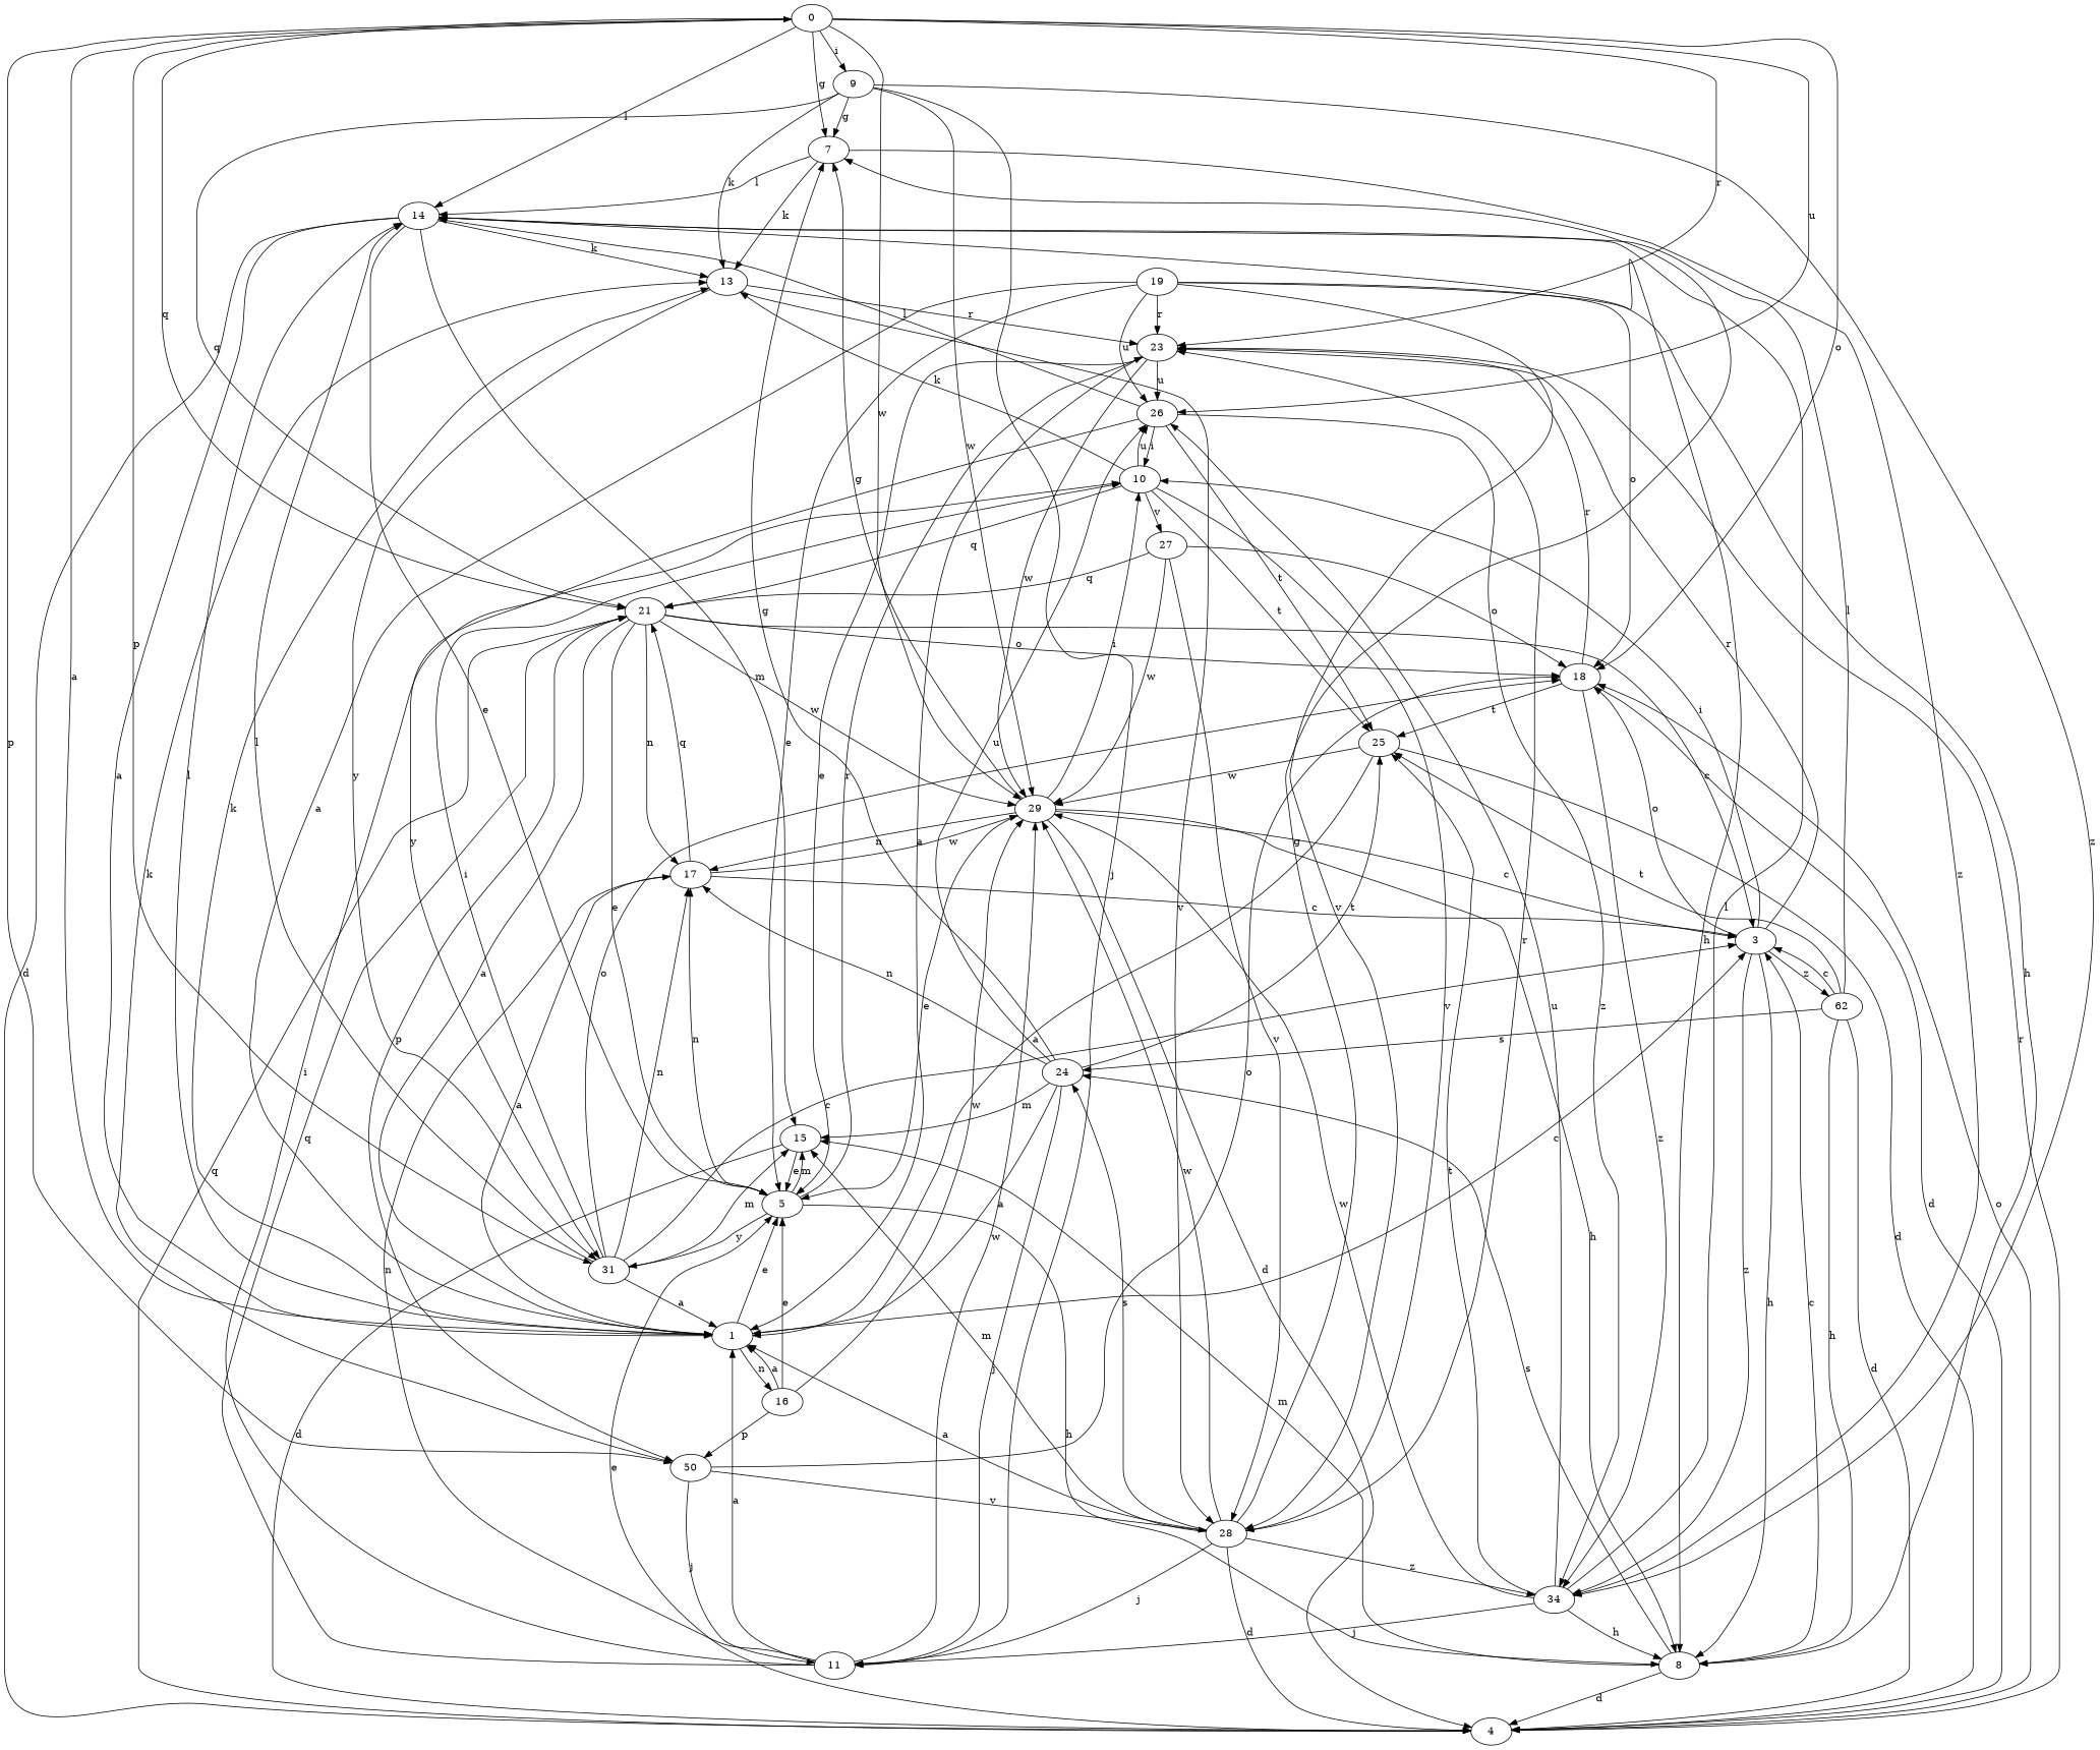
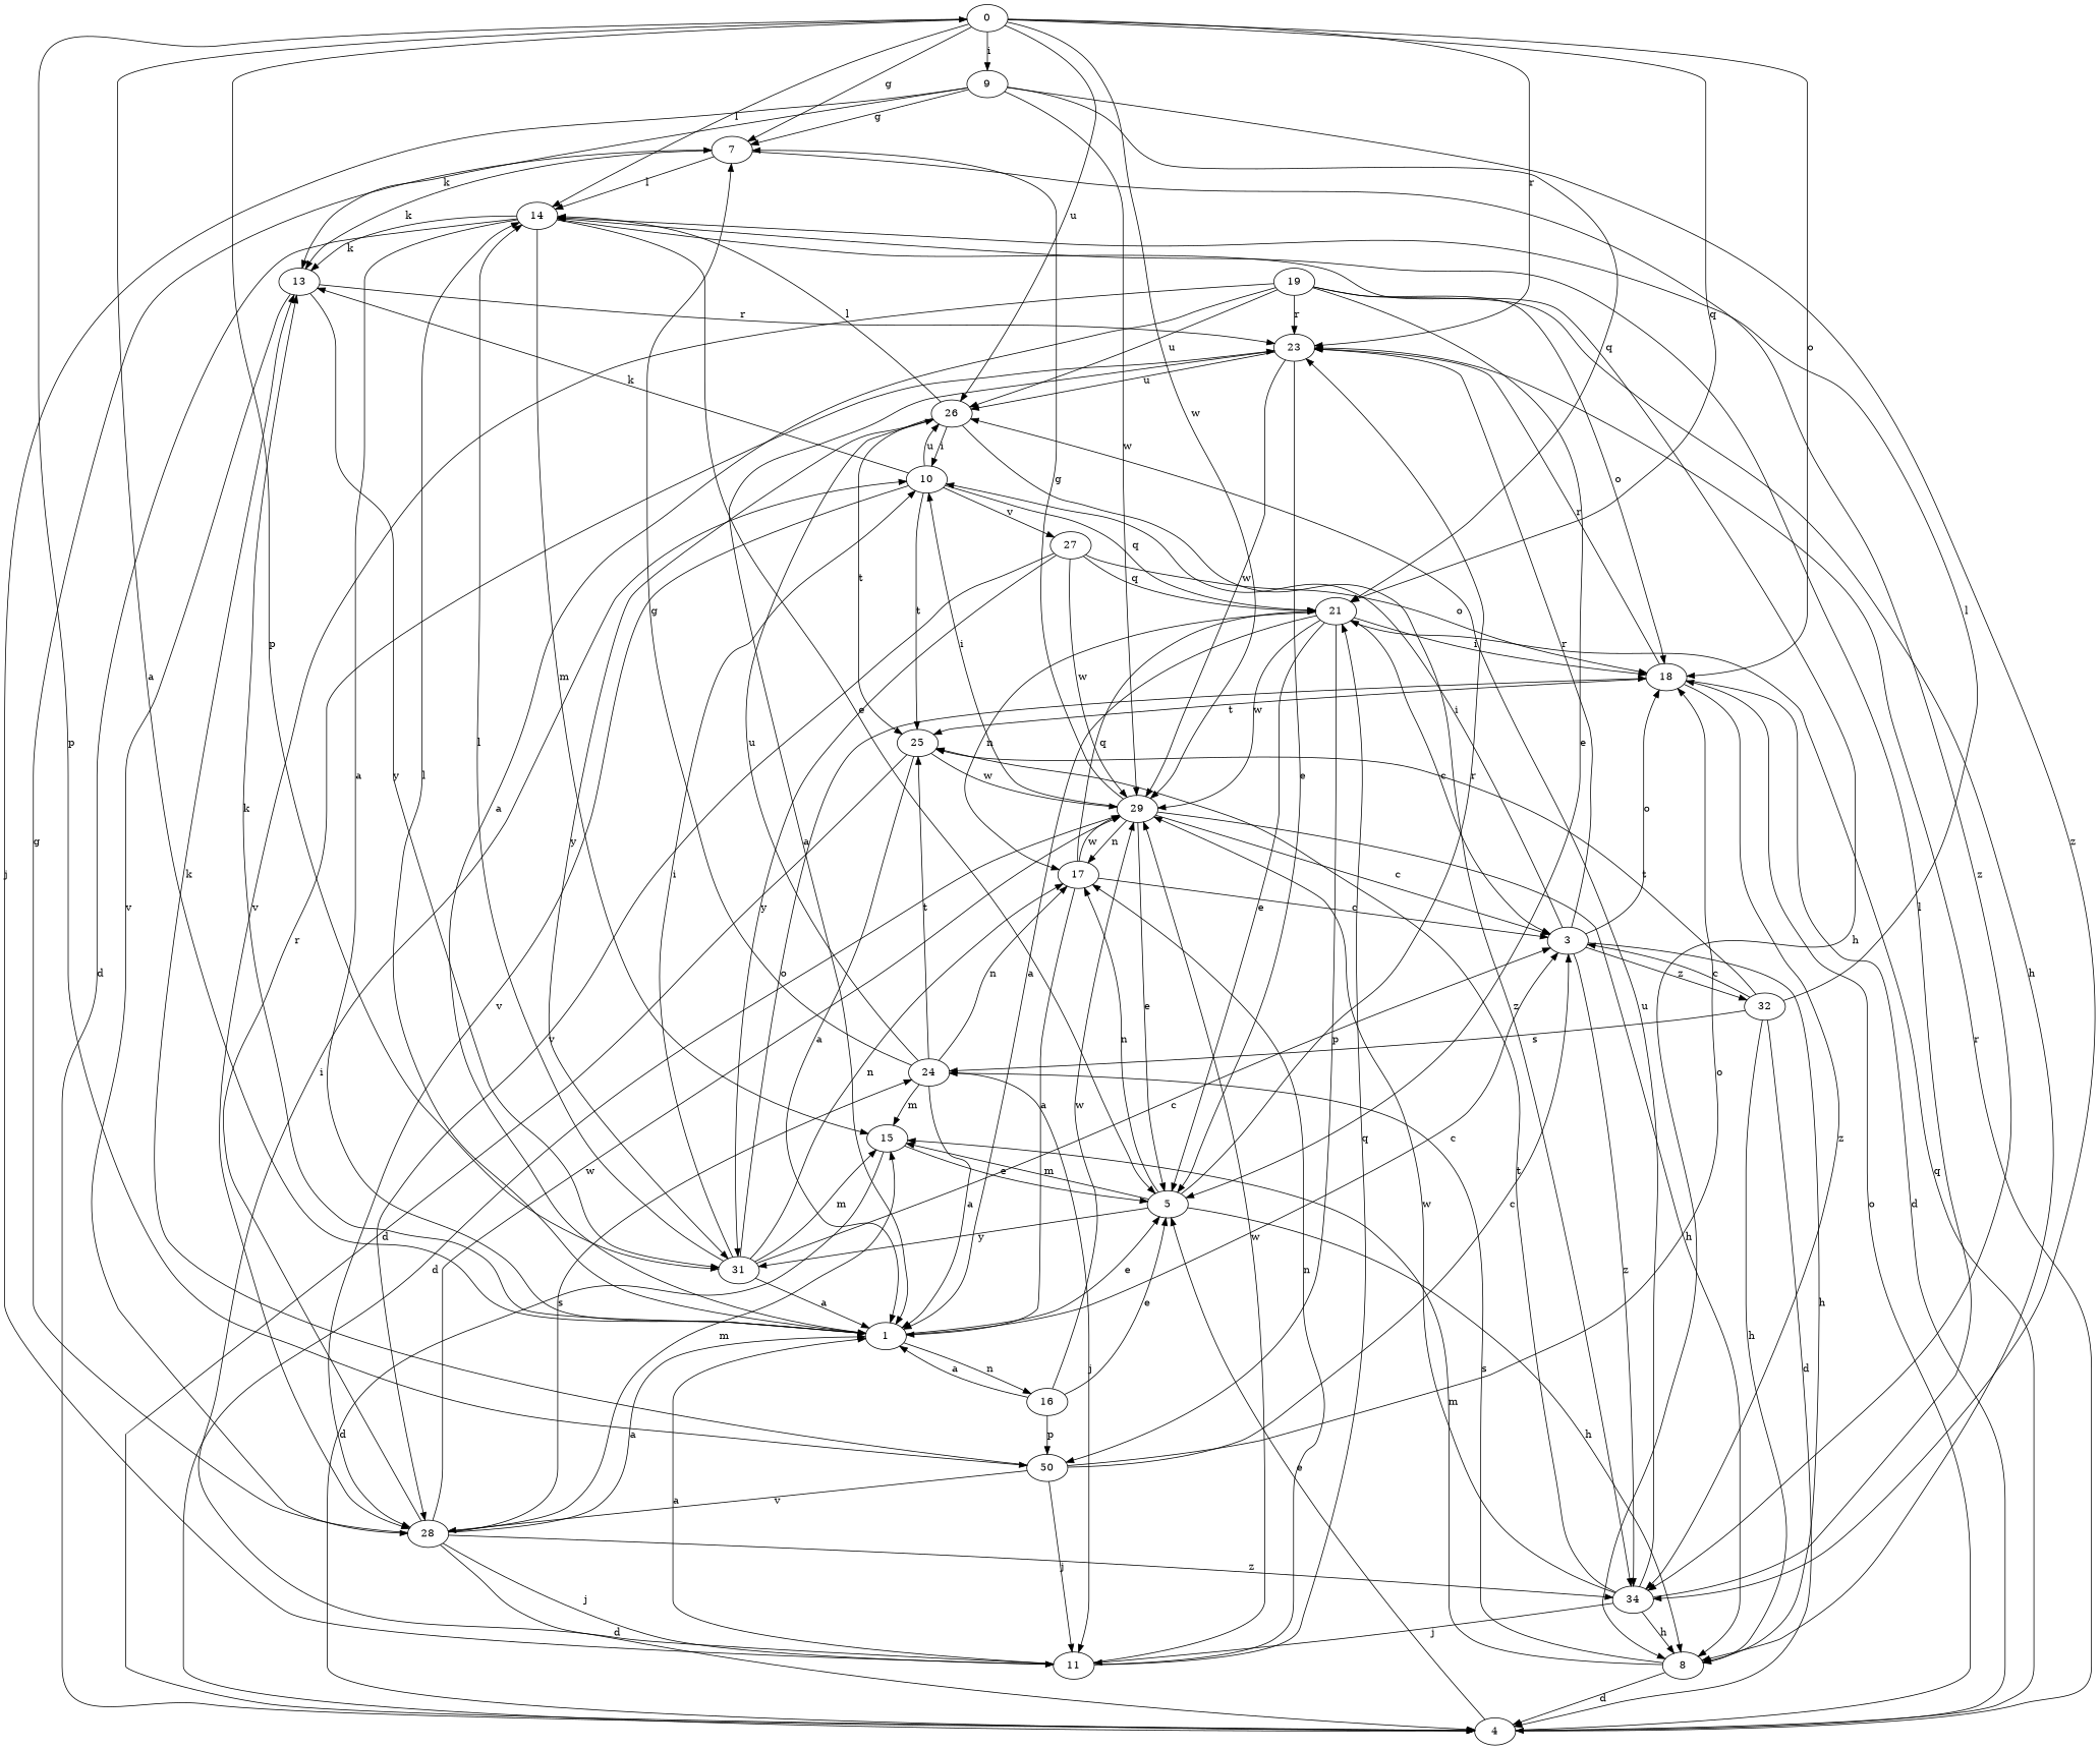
  strict digraph {
    0
    7
    9
    14
    18
    n6 [label=50]
    21
    23
    26
    29
    31
    13
    34
    11
    1
    5
    8
    4
    15
    25
    19
    28
    3
    17
    10
    16
-   32 [label=62]
+   32
    24
    27
    0 -> 7 [label=g]
    0 -> 9 [label=i]
    0 -> 14 [label=l]
    0 -> 18 [label=o]
    0 -> n6 [label=p]
    0 -> 21 [label=q]
    0 -> 23 [label=r]
    0 -> 26 [label=u]
    0 -> 29 [label=w]
    0 -> 31 [label=p]
    7 -> 14 [label=l]
    7 -> 13 [label=k]
    7 -> 34 [label=z]
    9 -> 7 [label=g]
    9 -> 21 [label=q]
    9 -> 29 [label=w]
    9 -> 13 [label=k]
    9 -> 34 [label=z]
    9 -> 11 [label=j]
    14 -> 13 [label=k]
    14 -> 1 [label=a]
    14 -> 5 [label=e]
    14 -> 8 [label=h]
    14 -> 4 [label=d]
    14 -> 15 [label=m]
    18 -> 23 [label=r]
    18 -> 34 [label=z]
    18 -> 4 [label=d]
    18 -> 25 [label=t]
    n6 -> 18 [label=o]
    n6 -> 13 [label=k]
    n6 -> 11 [label=j]
    n6 -> 28 [label=v]
-   21 -> 18 [label=o]
+   21 -> 18 [label=i]
    21 -> n6 [label=p]
    21 -> 29 [label=w]
    21 -> 1 [label=a]
    21 -> 5 [label=e]
    21 -> 3 [label=c]
    21 -> 17 [label=n]
    23 -> 26 [label=u]
    23 -> 29 [label=w]
    23 -> 1 [label=a]
    23 -> 5 [label=e]
    26 -> 14 [label=l]
    26 -> 31 [label=y]
    26 -> 34 [label=z]
    26 -> 25 [label=t]
    26 -> 10 [label=i]
    29 -> 7 [label=g]
    29 -> 5 [label=e]
    29 -> 8 [label=h]
    29 -> 4 [label=d]
    29 -> 3 [label=c]
    29 -> 17 [label=n]
    29 -> 10 [label=i]
    31 -> 14 [label=l]
    31 -> 18 [label=o]
    31 -> 1 [label=a]
    31 -> 15 [label=m]
    31 -> 3 [label=c]
    31 -> 17 [label=n]
    31 -> 10 [label=i]
    13 -> 23 [label=r]
    13 -> 31 [label=y]
    13 -> 28 [label=v]
    34 -> 14 [label=l]
    34 -> 26 [label=u]
    34 -> 29 [label=w]
    34 -> 11 [label=j]
    34 -> 8 [label=h]
    34 -> 25 [label=t]
    11 -> 21 [label=q]
    11 -> 29 [label=w]
    11 -> 1 [label=a]
    11 -> 17 [label=n]
    11 -> 10 [label=i]
    1 -> 0 [label=a]
    1 -> 14 [label=l]
    1 -> 13 [label=k]
    1 -> 5 [label=e]
    1 -> 3 [label=c]
    1 -> 16 [label=n]
    5 -> 23 [label=r]
    5 -> 31 [label=y]
    5 -> 8 [label=h]
    5 -> 15 [label=m]
    5 -> 17 [label=n]
    8 -> 4 [label=d]
    8 -> 15 [label=m]
-   8 -> 3 [label=c]
+   n6 -> 3 [label=c]
    8 -> 24 [label=s]
    4 -> 18 [label=o]
    4 -> 21 [label=q]
    4 -> 23 [label=r]
    4 -> 5 [label=e]
    15 -> 5 [label=e]
    15 -> 4 [label=d]
    25 -> 29 [label=w]
    25 -> 1 [label=a]
    25 -> 4 [label=d]
    19 -> 18 [label=o]
    19 -> 23 [label=r]
    19 -> 26 [label=u]
    19 -> 1 [label=a]
    19 -> 5 [label=e]
    19 -> 8 [label=h]
    19 -> 28 [label=v]
    28 -> 7 [label=g]
    28 -> 23 [label=r]
    28 -> 29 [label=w]
    28 -> 34 [label=z]
    28 -> 11 [label=j]
    28 -> 1 [label=a]
    28 -> 4 [label=d]
    28 -> 15 [label=m]
    28 -> 24 [label=s]
    3 -> 18 [label=o]
    3 -> 23 [label=r]
    3 -> 34 [label=z]
    3 -> 8 [label=h]
    3 -> 10 [label=i]
    3 -> 32 [label=z]
    17 -> 21 [label=q]
    17 -> 29 [label=w]
    17 -> 1 [label=a]
    17 -> 3 [label=c]
    10 -> 21 [label=q]
    10 -> 26 [label=u]
    10 -> 13 [label=k]
    10 -> 25 [label=t]
    10 -> 28 [label=v]
    10 -> 27 [label=v]
    16 -> n6 [label=p]
    16 -> 29 [label=w]
    16 -> 1 [label=a]
    16 -> 5 [label=e]
    32 -> 14 [label=l]
    32 -> 8 [label=h]
    32 -> 4 [label=d]
    32 -> 25 [label=t]
    32 -> 3 [label=c]
    32 -> 24 [label=s]
    24 -> 7 [label=g]
    24 -> 26 [label=u]
    24 -> 11 [label=j]
    24 -> 1 [label=a]
    24 -> 15 [label=m]
    24 -> 25 [label=t]
    24 -> 17 [label=n]
    27 -> 18 [label=o]
    27 -> 21 [label=q]
    27 -> 29 [label=w]
+   27 -> 31 [label=y]
    27 -> 28 [label=v]
  }
